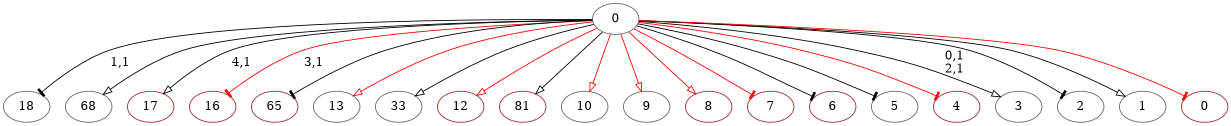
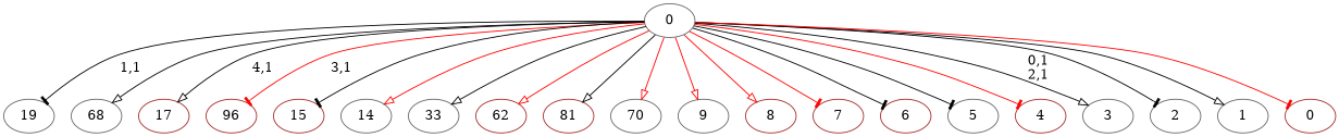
  digraph {
    node [color=gray40]
    edge [arrowhead=onormal color=black]
-   n1 [label=18]
+   n1 [label=19]
    n2 [label=68]
    n3 [color=brown label=17]
-   n4 [color=brown label=16]
-   n5 [color=brown label=65]
-   n6 [label=13]
+   n4 [color=brown label=96]
+   n5 [color=brown label=15]
+   n6 [label=14]
    n7 [label=33]
-   n8 [color=brown label=12]
+   n8 [color=brown label=62]
    n9 [color=brown label=81]
-   n10 [label=10]
+   n10 [label=70]
    n11 [label=9]
    n12 [color=brown label=8]
    n13 [color=brown label=7]
    n14 [color=brown label=6]
    n15 [label=5]
    n16 [color=brown label=4]
    n17 [label=3]
    n18 [label=2]
    n19 [label=1]
    n20 [color=brown label=0]
    0
    0 -> n1 [arrowhead=tee label="1,1"]
    0 -> n2
    0 -> n3 [label="4,1"]
    0 -> n4 [arrowhead=tee color=red label="3,1"]
    0 -> n5 [arrowhead=tee]
    0 -> n6 [color=red]
    0 -> n7
    0 -> n8 [color=red]
    0 -> n9
    0 -> n10 [color=red]
    0 -> n11 [color=red]
    0 -> n12 [color=red]
    0 -> n13 [arrowhead=tee color=red]
    0 -> n14 [arrowhead=tee]
    0 -> n15 [arrowhead=tee]
    0 -> n16 [arrowhead=tee color=red]
    0 -> n17 [label="0,1\n2,1"]
    0 -> n18 [arrowhead=tee]
    0 -> n19
    0 -> n20 [arrowhead=tee color=red]
  }
